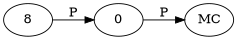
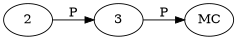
  digraph {
    rankdir=LR
    node [t=String v=" "]
    n1 [l=225 label=MC s="join()" t=Strings v=""]
-   2 [label=8]
-   3 [label=0]
+   2
+   3
    2 -> 3 [label=P]
    3 -> n1 [label=P]
  }
